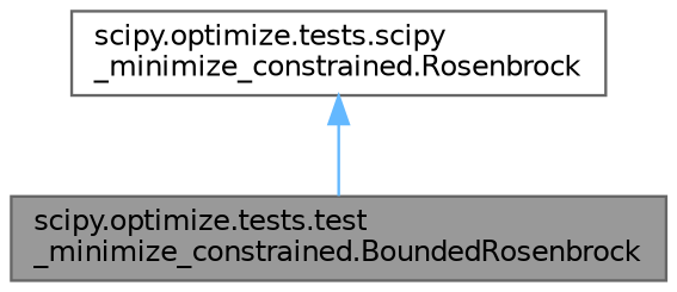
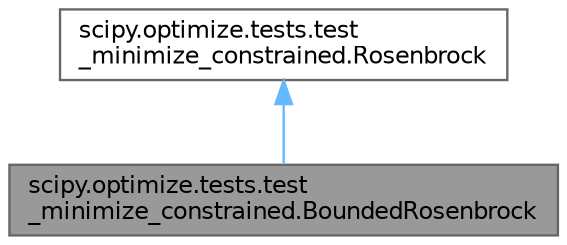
  digraph {
    node [color=gray40 fontname=Helvetica fontsize=10 shape=box style=filled]
    n1 [fillcolor=grey60 fontcolor=black height=0.2 label="scipy.optimize.tests.test\l_minimize_constrained.BoundedRosenbrock" width=0.4]
-   n2 [fillcolor=white height=0.2 label="scipy.optimize.tests.scipy\l_minimize_constrained.Rosenbrock" width=0.4]
+   n2 [fillcolor=white height=0.2 label="scipy.optimize.tests.test\l_minimize_constrained.Rosenbrock" width=0.4]
    n2 -> n1 [color=steelblue1 dir=back fontname=Helvetica fontsize=10 labelfontname=Helvetica labelfontsize=10 style=solid]
  }
